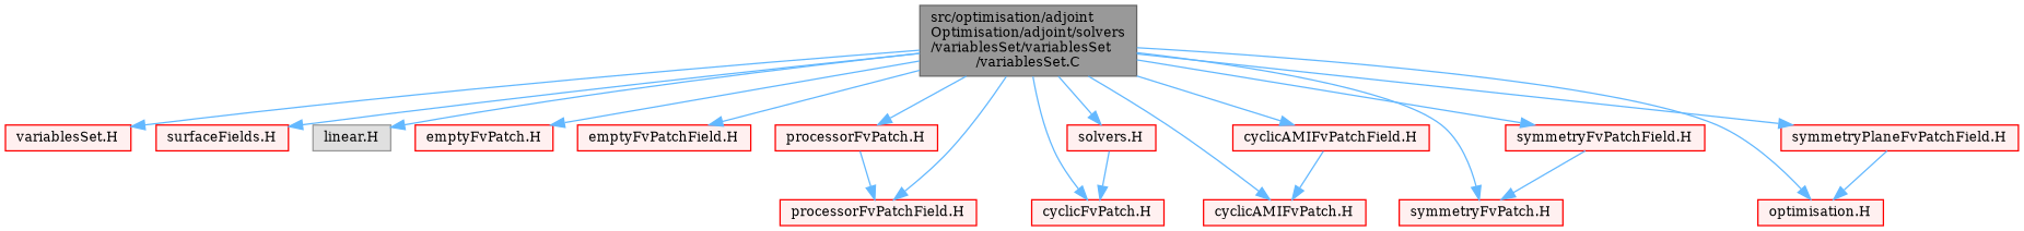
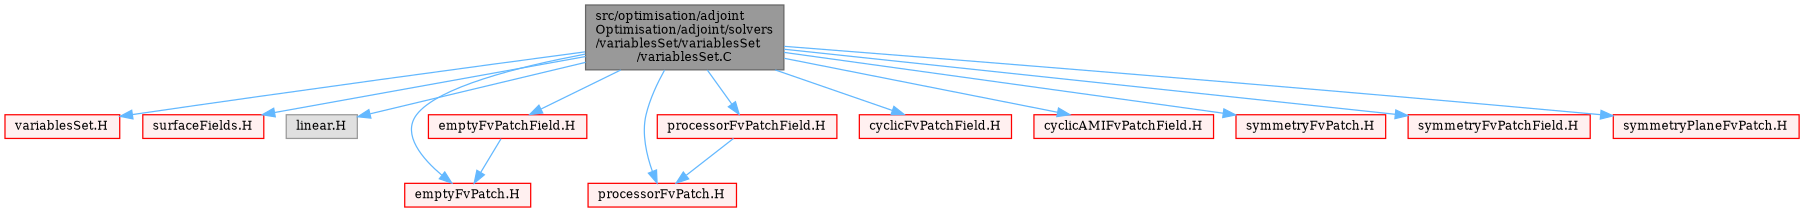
  digraph {
    fontname="DejaVu Serif"
    node [color=red fillcolor="#FFF0F0" fontname="DejaVu Serif" fontsize=10 shape=box style=filled]
    edge [color=steelblue1 fontname="DejaVu Serif" fontsize=10 labelfontname=Helvetica labelfontsize=10 style=solid]
    n1 [color=gray40 fillcolor=grey60 fontcolor=black height=0.2 label="src/optimisation/adjoint\lOptimisation/adjoint/solvers\l/variablesSet/variablesSet\l/variablesSet.C" width=0.4]
    n2 [height=0.2 label="variablesSet.H" width=0.4]
    n3 [height=0.2 label="surfaceFields.H" width=0.4]
    n4 [color=grey60 fillcolor="#E0E0E0" height=0.2 label="linear.H" width=0.4]
    n5 [height=0.2 label="emptyFvPatch.H" width=0.4]
    n6 [height=0.2 label="emptyFvPatchField.H" width=0.4]
    n7 [height=0.2 label="processorFvPatch.H" width=0.4]
    n8 [height=0.2 label="processorFvPatchField.H" width=0.4]
-   n9 [height=0.2 label="cyclicFvPatch.H" width=0.4]
-   n10 [height=0.2 label="solvers.H" width=0.4]
-   n11 [height=0.2 label="cyclicAMIFvPatch.H" width=0.4]
+   n10 [height=0.2 label="cyclicFvPatchField.H" width=0.4]
    n12 [height=0.2 label="cyclicAMIFvPatchField.H" width=0.4]
    n13 [height=0.2 label="symmetryFvPatch.H" width=0.4]
    n14 [height=0.2 label="symmetryFvPatchField.H" width=0.4]
-   n15 [height=0.2 label="optimisation.H" width=0.4]
-   n16 [height=0.2 label="symmetryPlaneFvPatchField.H" width=0.4]
+   n15 [height=0.2 label="symmetryPlaneFvPatch.H" width=0.4]
    n1 -> n2
    n1 -> n3
    n1 -> n4
    n1 -> n5
    n1 -> n6
    n1 -> n7
    n1 -> n8
-   n1 -> n9
    n1 -> n10
-   n1 -> n11
    n1 -> n12
    n1 -> n13
    n1 -> n14
    n1 -> n15
-   n1 -> n16
-   n7 -> n8
-   n10 -> n9
-   n12 -> n11
-   n14 -> n13
-   n16 -> n15
+   n6 -> n5
+   n8 -> n7
  }
